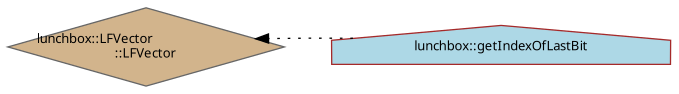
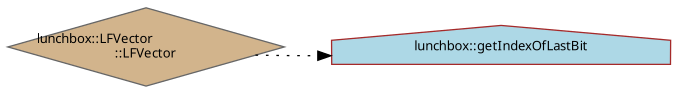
  digraph {
    rankdir=LR
    node [fontname=Sans fontsize=10 style=filled]
    n1 [color=gray40 fillcolor=tan fontcolor=black height=0.2 label="lunchbox::LFVector\l::LFVector" shape=diamond width=0.4]
    n2 [color=brown fillcolor=lightblue height=0.2 label="lunchbox::getIndexOfLastBit" shape=house width=0.4]
-   n2 -> n1 [color=black fontname=Sans fontsize=10 labelfontname=Sans labelfontsize=10 style=dotted]
+   n1 -> n2 [color=black fontname=Sans fontsize=10 labelfontname=Sans labelfontsize=10 style=dotted]
  }
